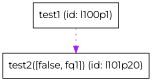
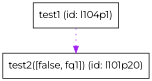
  digraph {
    fontname=Montserrat
    node [shape=box fontname=Montserrat]
-   "test1 (id: l100p1)"
+   "test1 (id: l100p1)" [label="test1 (id: l104p1)"]
    "test2([false, fq1]) (id: l101p20)"
    "test1 (id: l100p1)" -> "test2([false, fq1]) (id: l101p20)" [shape=box color=purple style=dotted fontname=Montserrat]
  }
